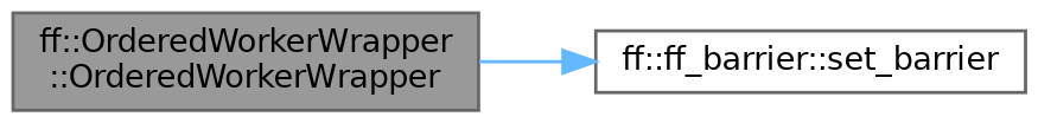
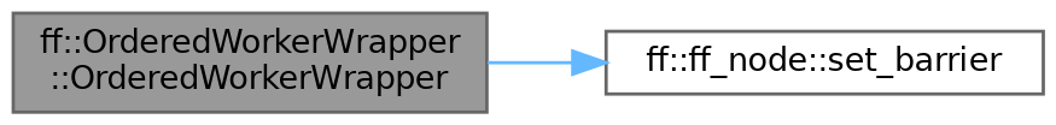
  digraph {
    rankdir=LR
    node [fontname=Helvetica fontsize=10 shape=box style=filled]
    n1 [color=gray40 fillcolor=grey60 fontcolor=black height=0.2 label="ff::OrderedWorkerWrapper\l::OrderedWorkerWrapper" width=0.4]
-   n2 [color=grey40 fillcolor=white height=0.2 label="ff::ff_barrier::set_barrier" width=0.4]
+   n2 [color=grey40 fillcolor=white height=0.2 label="ff::ff_node::set_barrier" width=0.4]
    n1 -> n2 [color=steelblue1 fontname=Helvetica fontsize=10 labelfontname=Helvetica labelfontsize=10 style=solid]
  }
